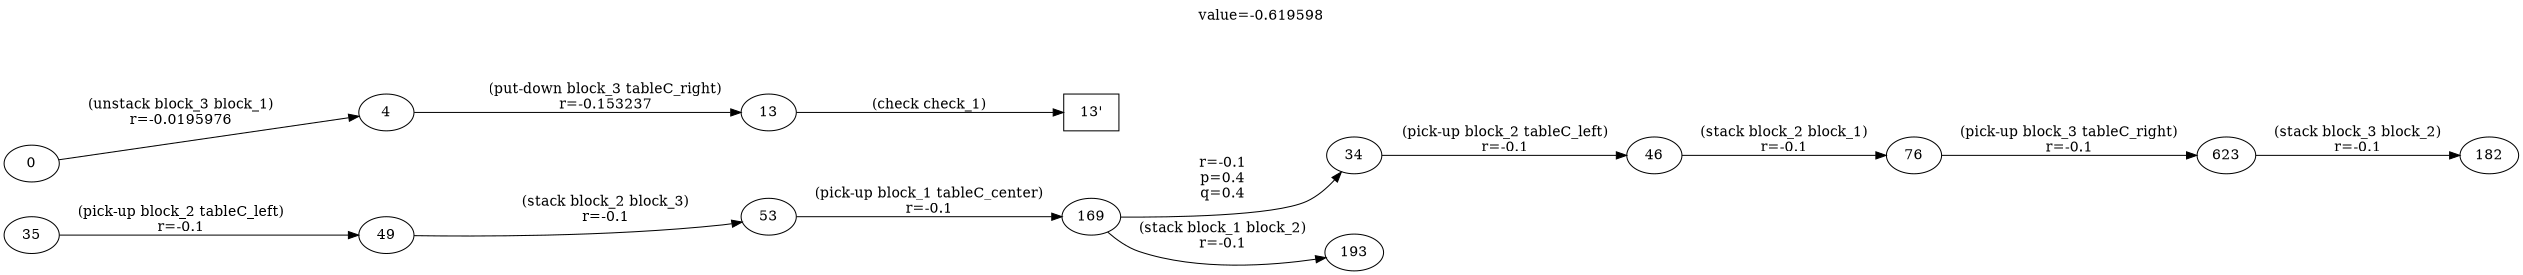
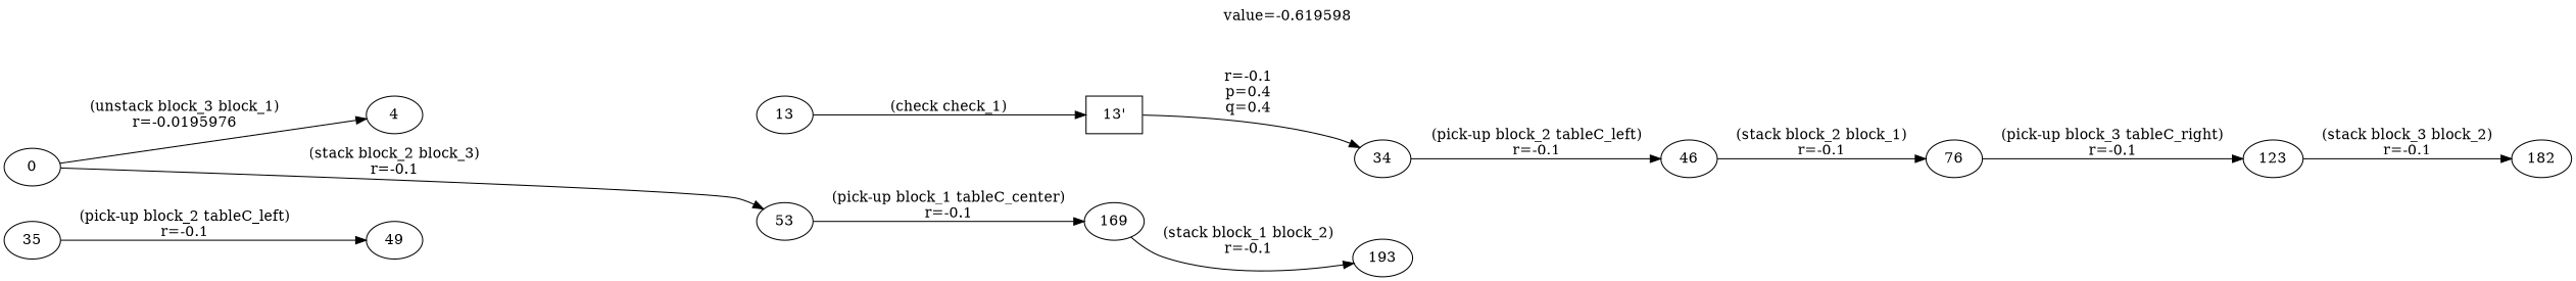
  digraph {
    label="value=-0.619598"
    labelloc=top
    rankdir=LR
    0
    4
    13
    "13'" [shape=box]
    34
    46
    35
    49
    76
-   123 [label=623]
+   123
    182
    n12 [label=53]
    n13 [label=169]
    193
    0 -> 4 [label="(unstack block_3 block_1)\nr=-0.0195976"]
-   4 -> 13 [label="(put-down block_3 tableC_right)\nr=-0.153237"]
    13 -> "13'" [label="(check check_1)"]
-   n13 -> 34 [label="\nr=-0.1\np=0.4\nq=0.4"]
+   "13'" -> 34 [label="\nr=-0.1\np=0.4\nq=0.4"]
    34 -> 46 [label="(pick-up block_2 tableC_left)\nr=-0.1"]
    46 -> 76 [label="(stack block_2 block_1)\nr=-0.1"]
    35 -> 49 [label="(pick-up block_2 tableC_left)\nr=-0.1"]
-   49 -> n12 [label="(stack block_2 block_3)\nr=-0.1"]
+   0 -> n12 [label="(stack block_2 block_3)\nr=-0.1"]
    76 -> 123 [label="(pick-up block_3 tableC_right)\nr=-0.1"]
    123 -> 182 [label="(stack block_3 block_2)\nr=-0.1"]
    n12 -> n13 [label="(pick-up block_1 tableC_center)\nr=-0.1"]
    n13 -> 193 [label="(stack block_1 block_2)\nr=-0.1"]
  }
